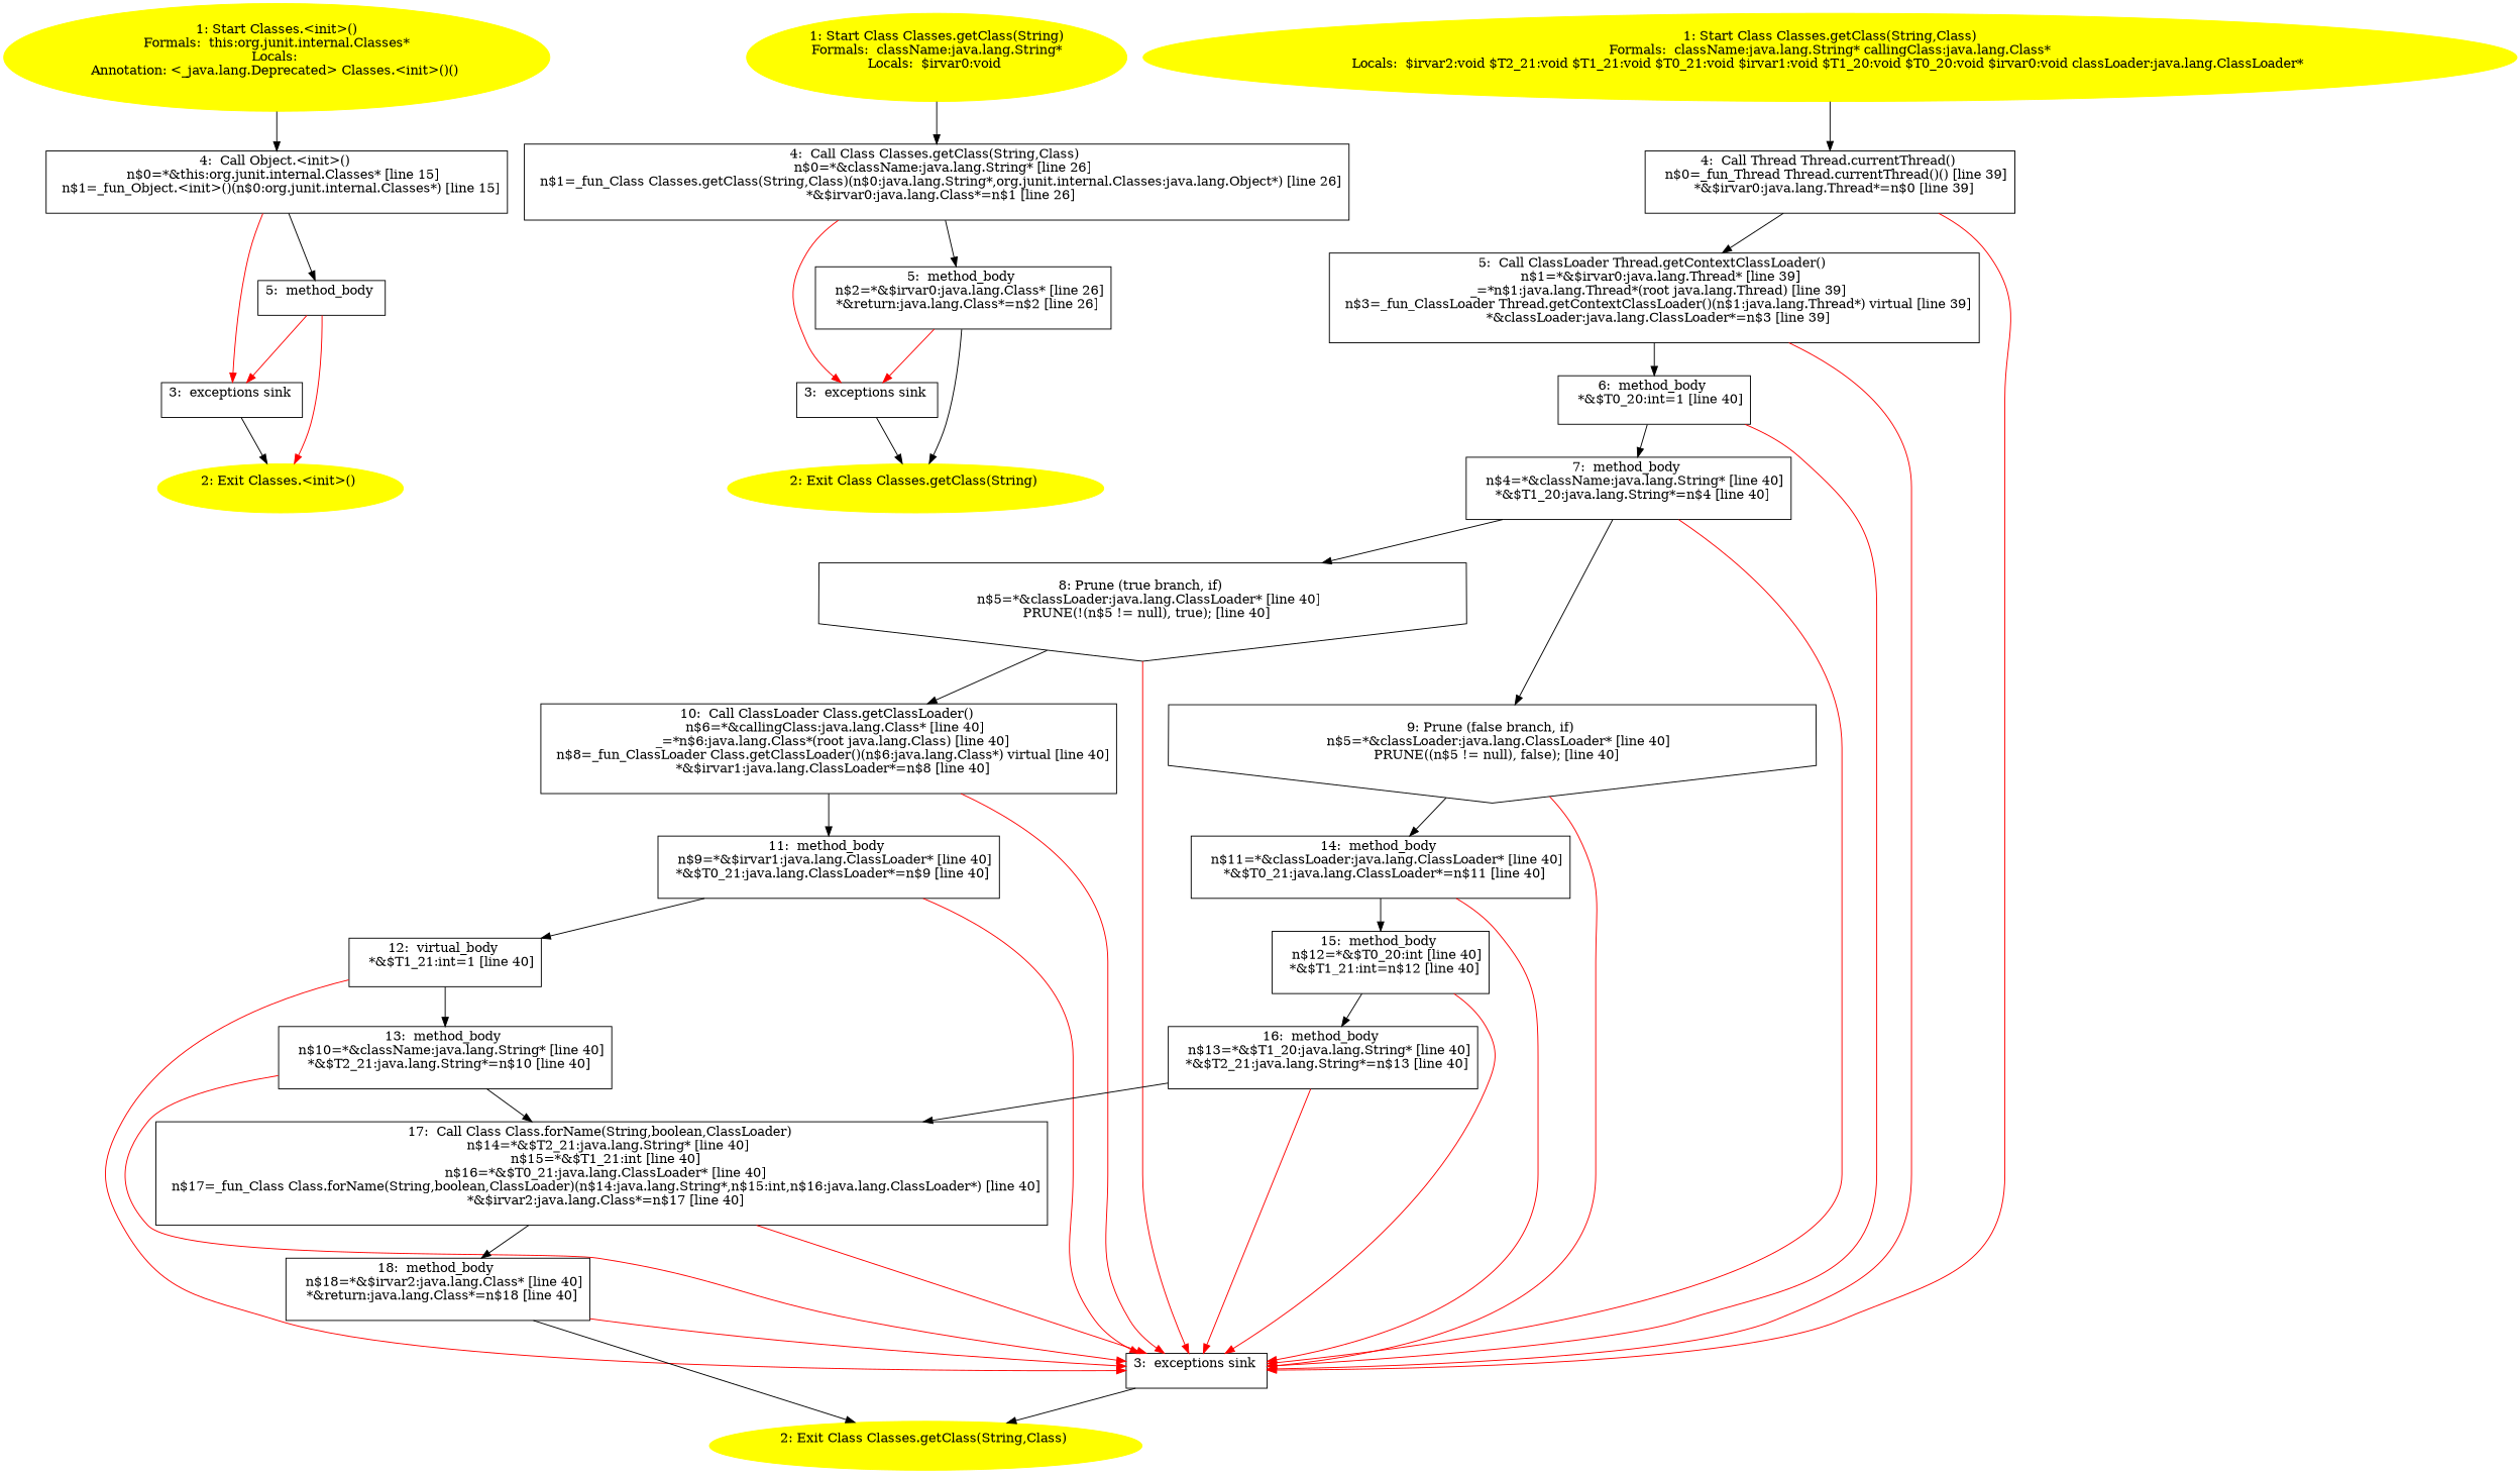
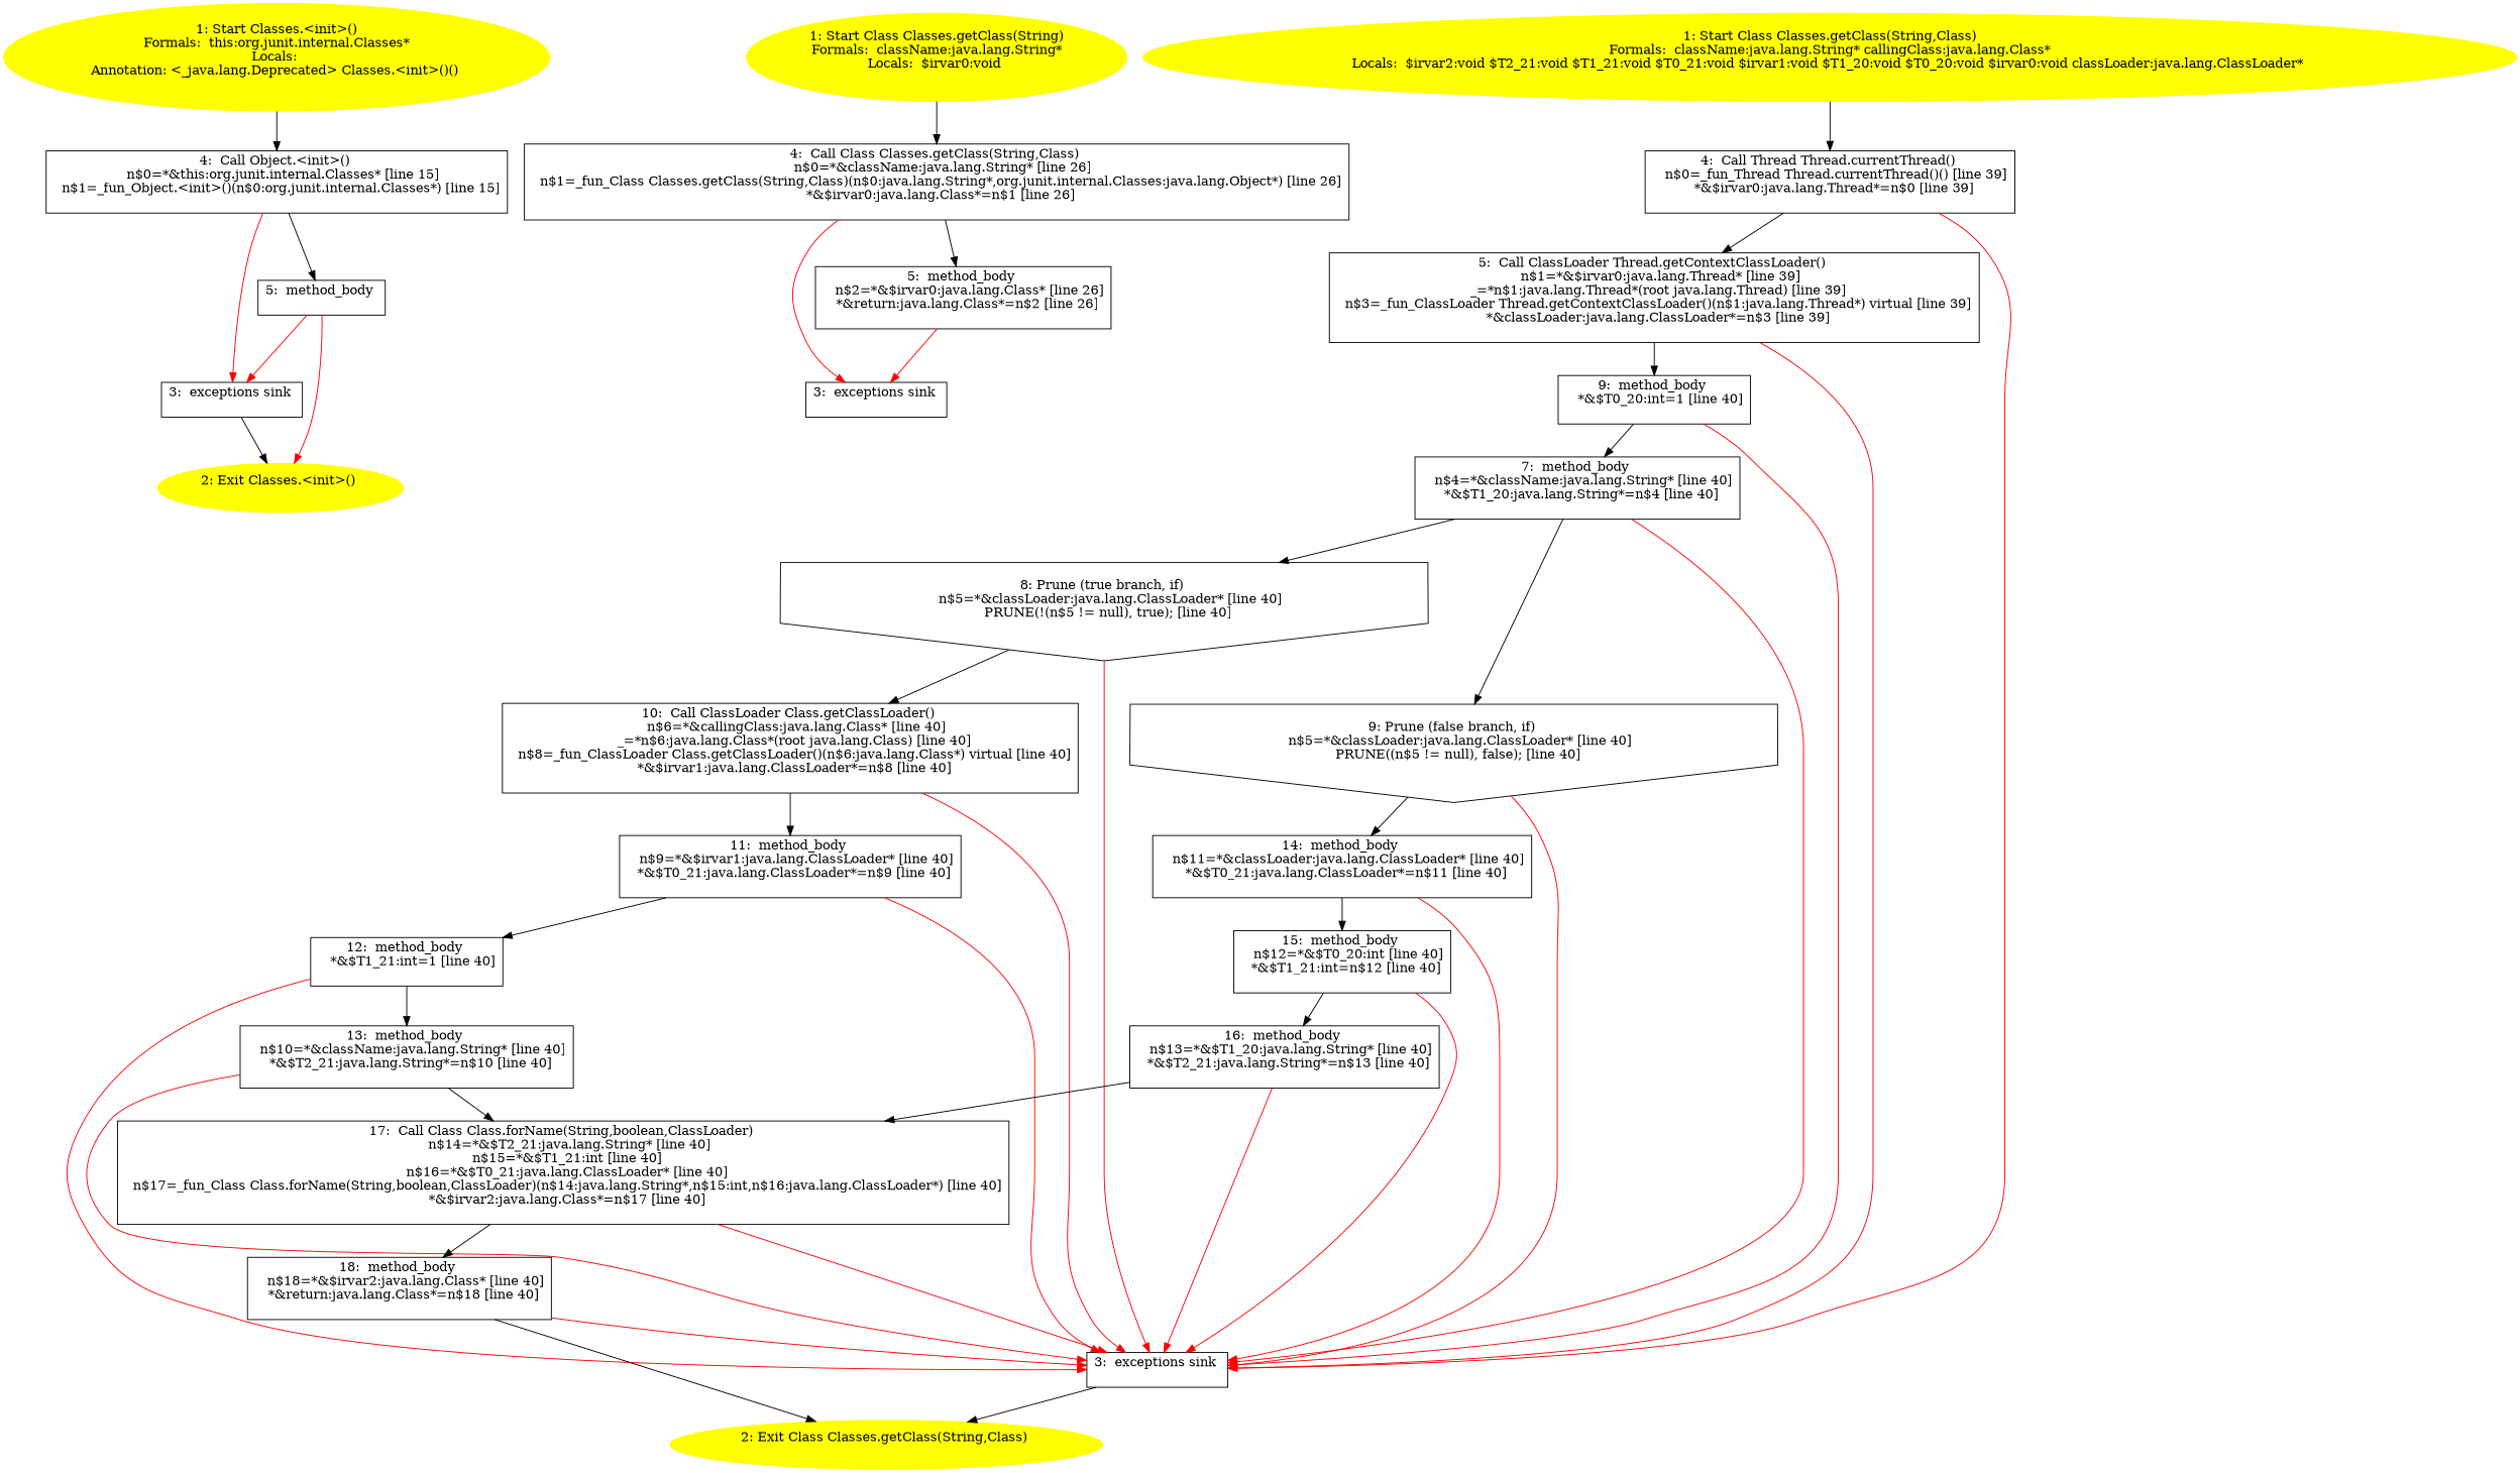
  digraph {
    node [shape=box]
    n1 [color=yellow label="1: Start Classes.<init>()\nFormals:  this:org.junit.internal.Classes*\nLocals: \nAnnotation: <_java.lang.Deprecated> Classes.<init>()() \n  " style=filled shape=""]
    n2 [label="4:  Call Object.<init>() \n   n$0=*&this:org.junit.internal.Classes* [line 15]\n  n$1=_fun_Object.<init>()(n$0:org.junit.internal.Classes*) [line 15]\n "]
    n3 [label="3:  exceptions sink \n  "]
    n4 [label="5:  method_body \n  "]
    n5 [color=yellow label="2: Exit Classes.<init>() \n  " style=filled shape=""]
    n6 [color=yellow label="1: Start Class Classes.getClass(String)\nFormals:  className:java.lang.String*\nLocals:  $irvar0:void \n  " style=filled shape=""]
    n7 [label="4:  Call Class Classes.getClass(String,Class) \n   n$0=*&className:java.lang.String* [line 26]\n  n$1=_fun_Class Classes.getClass(String,Class)(n$0:java.lang.String*,org.junit.internal.Classes:java.lang.Object*) [line 26]\n  *&$irvar0:java.lang.Class*=n$1 [line 26]\n "]
    n8 [label="3:  exceptions sink \n  "]
    n9 [label="5:  method_body \n   n$2=*&$irvar0:java.lang.Class* [line 26]\n  *&return:java.lang.Class*=n$2 [line 26]\n "]
-   n10 [color=yellow label="2: Exit Class Classes.getClass(String) \n  " style=filled shape=""]
    n11 [color=yellow label="1: Start Class Classes.getClass(String,Class)\nFormals:  className:java.lang.String* callingClass:java.lang.Class*\nLocals:  $irvar2:void $T2_21:void $T1_21:void $T0_21:void $irvar1:void $T1_20:void $T0_20:void $irvar0:void classLoader:java.lang.ClassLoader* \n  " style=filled shape=""]
    n12 [label="4:  Call Thread Thread.currentThread() \n   n$0=_fun_Thread Thread.currentThread()() [line 39]\n  *&$irvar0:java.lang.Thread*=n$0 [line 39]\n "]
    n13 [label="3:  exceptions sink \n  "]
    n14 [label="5:  Call ClassLoader Thread.getContextClassLoader() \n   n$1=*&$irvar0:java.lang.Thread* [line 39]\n  _=*n$1:java.lang.Thread*(root java.lang.Thread) [line 39]\n  n$3=_fun_ClassLoader Thread.getContextClassLoader()(n$1:java.lang.Thread*) virtual [line 39]\n  *&classLoader:java.lang.ClassLoader*=n$3 [line 39]\n "]
    n15 [color=yellow label="2: Exit Class Classes.getClass(String,Class) \n  " style=filled shape=""]
-   n16 [label="6:  method_body \n   *&$T0_20:int=1 [line 40]\n "]
+   n16 [label="9:  method_body \n   *&$T0_20:int=1 [line 40]\n "]
    n17 [label="7:  method_body \n   n$4=*&className:java.lang.String* [line 40]\n  *&$T1_20:java.lang.String*=n$4 [line 40]\n "]
    n18 [label="8: Prune (true branch, if) \n   n$5=*&classLoader:java.lang.ClassLoader* [line 40]\n  PRUNE(!(n$5 != null), true); [line 40]\n " shape=invhouse]
    n19 [label="9: Prune (false branch, if) \n   n$5=*&classLoader:java.lang.ClassLoader* [line 40]\n  PRUNE((n$5 != null), false); [line 40]\n " shape=invhouse]
    n20 [label="10:  Call ClassLoader Class.getClassLoader() \n   n$6=*&callingClass:java.lang.Class* [line 40]\n  _=*n$6:java.lang.Class*(root java.lang.Class) [line 40]\n  n$8=_fun_ClassLoader Class.getClassLoader()(n$6:java.lang.Class*) virtual [line 40]\n  *&$irvar1:java.lang.ClassLoader*=n$8 [line 40]\n "]
    n21 [label="14:  method_body \n   n$11=*&classLoader:java.lang.ClassLoader* [line 40]\n  *&$T0_21:java.lang.ClassLoader*=n$11 [line 40]\n "]
    n22 [label="11:  method_body \n   n$9=*&$irvar1:java.lang.ClassLoader* [line 40]\n  *&$T0_21:java.lang.ClassLoader*=n$9 [line 40]\n "]
    n23 [label="15:  method_body \n   n$12=*&$T0_20:int [line 40]\n  *&$T1_21:int=n$12 [line 40]\n "]
-   n24 [label="12:  virtual_body \n   *&$T1_21:int=1 [line 40]\n "]
+   n24 [label="12:  method_body \n   *&$T1_21:int=1 [line 40]\n "]
    n25 [label="16:  method_body \n   n$13=*&$T1_20:java.lang.String* [line 40]\n  *&$T2_21:java.lang.String*=n$13 [line 40]\n "]
    n26 [label="13:  method_body \n   n$10=*&className:java.lang.String* [line 40]\n  *&$T2_21:java.lang.String*=n$10 [line 40]\n "]
    n27 [label="17:  Call Class Class.forName(String,boolean,ClassLoader) \n   n$14=*&$T2_21:java.lang.String* [line 40]\n  n$15=*&$T1_21:int [line 40]\n  n$16=*&$T0_21:java.lang.ClassLoader* [line 40]\n  n$17=_fun_Class Class.forName(String,boolean,ClassLoader)(n$14:java.lang.String*,n$15:int,n$16:java.lang.ClassLoader*) [line 40]\n  *&$irvar2:java.lang.Class*=n$17 [line 40]\n "]
    n28 [label="18:  method_body \n   n$18=*&$irvar2:java.lang.Class* [line 40]\n  *&return:java.lang.Class*=n$18 [line 40]\n "]
    n1 -> n2
    n2 -> n3 [color=red]
    n2 -> n4
    n3 -> n5
    n4 -> n3 [color=red]
    n4 -> n5 [color=red]
    n6 -> n7
    n7 -> n8 [color=red]
    n7 -> n9
-   n8 -> n10
    n9 -> n8 [color=red]
-   n9 -> n10
    n11 -> n12
    n12 -> n13 [color=red]
    n12 -> n14
    n13 -> n15
    n14 -> n13 [color=red]
    n14 -> n16
    n16 -> n13 [color=red]
    n16 -> n17
    n17 -> n13 [color=red]
    n17 -> n18
    n17 -> n19
    n18 -> n13 [color=red]
    n18 -> n20
    n19 -> n13 [color=red]
    n19 -> n21
    n20 -> n13 [color=red]
    n20 -> n22
    n21 -> n13 [color=red]
    n21 -> n23
    n22 -> n13 [color=red]
    n22 -> n24
    n23 -> n13 [color=red]
    n23 -> n25
    n24 -> n13 [color=red]
    n24 -> n26
    n25 -> n13 [color=red]
    n25 -> n27
    n26 -> n13 [color=red]
    n26 -> n27
    n27 -> n13 [color=red]
    n27 -> n28
    n28 -> n13 [color=red]
    n28 -> n15
  }
